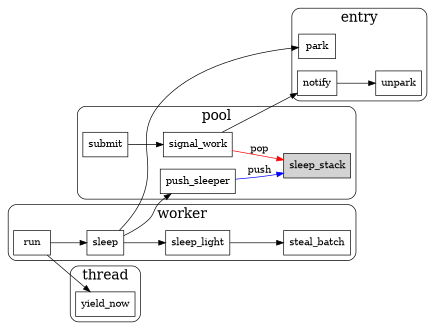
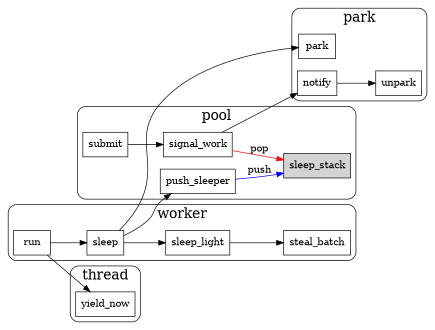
  digraph {
    rankdir=LR
    node [shape=box]
    n1 [label=run]
    sleep
    sleep_light
    steal_batch
    sleep_stack [style=filled]
    submit
    signal_work
    push_sleeper
    park
    notify
    unpark
    yield_now
    subgraph cluster_1 {
      fontsize=20
      label=worker
      style=rounded
      n1
      sleep
      sleep_light
      steal_batch
    }
    subgraph cluster_2 {
      fontsize=20
      label=pool
      style=rounded
      sleep_stack
      submit
      signal_work
      push_sleeper
    }
    subgraph cluster_3 {
      fontsize=20
-     label=entry
+     label=park
      style=rounded
      park
      notify
      unpark
    }
    subgraph cluster_4 {
      fontsize=20
      label=thread
      style=rounded
      yield_now
    }
    n1 -> sleep
    n1 -> yield_now
    sleep -> sleep_light
    sleep -> push_sleeper
    sleep -> park
    sleep_light -> steal_batch
    submit -> signal_work
    signal_work -> sleep_stack [color=red label=pop]
    signal_work -> notify
    push_sleeper -> sleep_stack [color=blue label=push]
    notify -> unpark
  }
